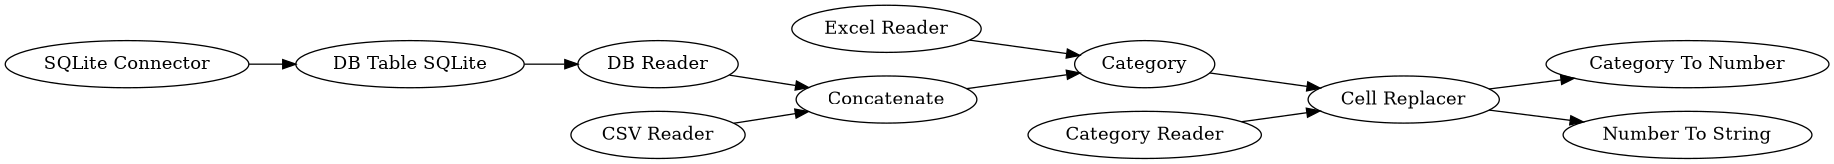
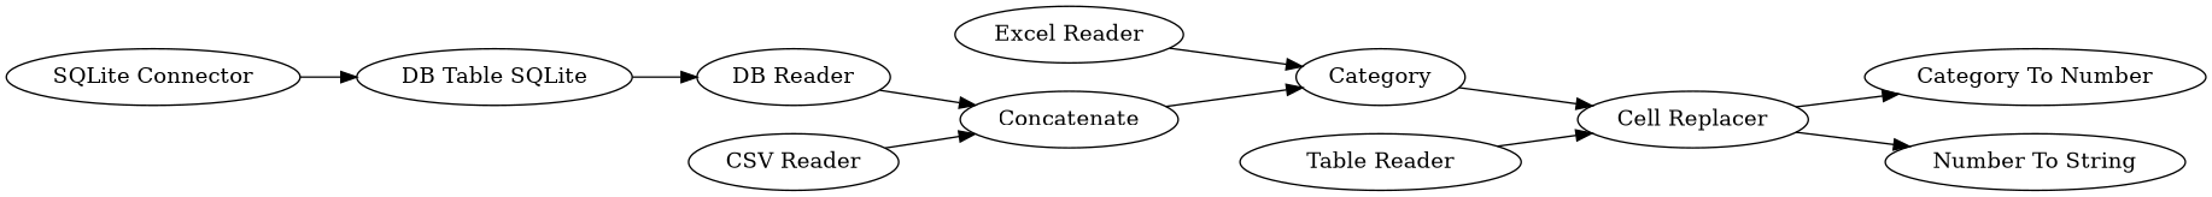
  digraph {
    rankdir=LR
    n1 [label="Category To Number"]
    n2 [label=Category]
    n3 [label="Cell Replacer"]
    n4 [label="Number To String"]
    n5 [label="SQLite Connector"]
    n6 [label="DB Table SQLite"]
    n7 [label="DB Reader"]
    n8 [label="Excel Reader"]
    n9 [label=Concatenate]
-   n10 [label="Category Reader"]
+   n10 [label="Table Reader"]
    n11 [label="CSV Reader"]
    n2 -> n3
    n3 -> n1
    n3 -> n4
    n5 -> n6
    n6 -> n7
    n7 -> n9
    n8 -> n2
    n9 -> n2
    n10 -> n3
    n11 -> n9
  }
